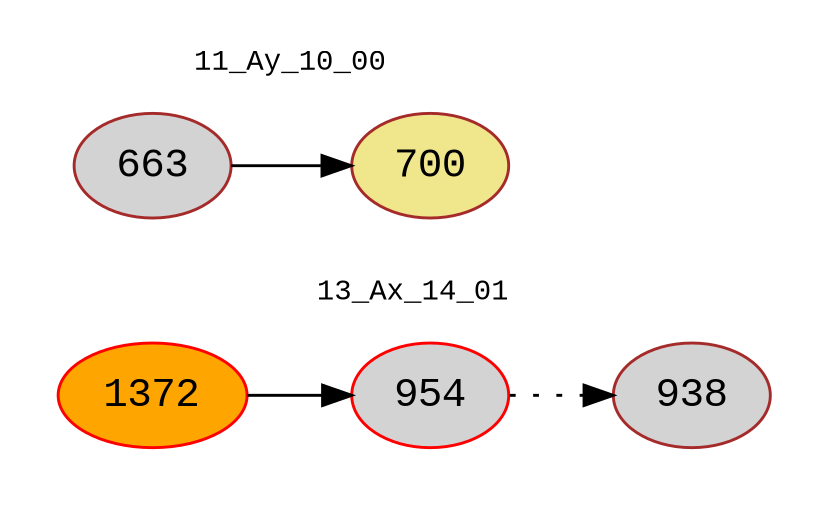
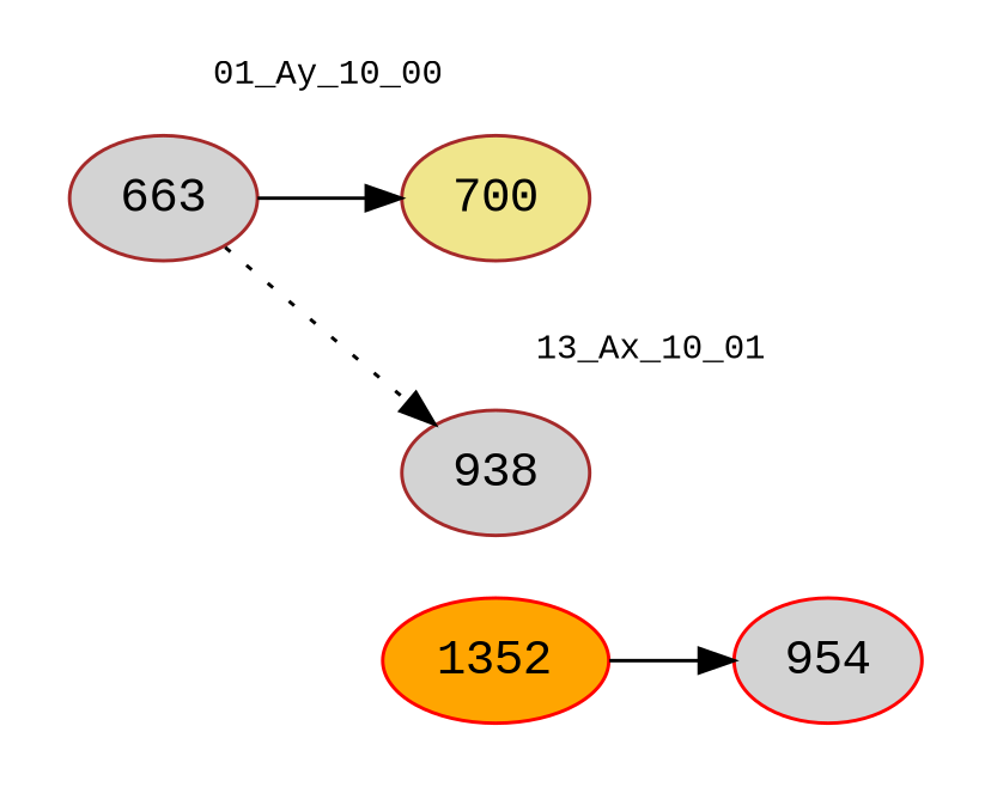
  digraph {
    fontname="Liberation Mono"
    rankdir=LR
    node [color=brown fillcolor=lightgrey fontname="Liberation Mono" style=filled]
    edge [color=black fontname="Liberation Mono" style=solid]
    n1 [color=red label=954]
    n2 [label=938]
-   n3 [color=red fillcolor=orange label=1372]
+   n3 [color=red fillcolor=orange label=1352]
    n4 [label=663]
    n5 [fillcolor=khaki label=700]
    subgraph cluster_1 {
      color=white
      fontsize=10
-     label="13_Ax_14_01"
+     label="13_Ax_10_01"
      n1
      n2
      n3
    }
    subgraph cluster_2 {
      color=white
      fontsize=10
-     label="11_Ay_10_00"
+     label="01_Ay_10_00"
      n4
      n5
    }
-   n1 -> n2 [style=dotted]
+   n4 -> n2 [style=dotted]
    n3 -> n1
    n4 -> n5
  }
